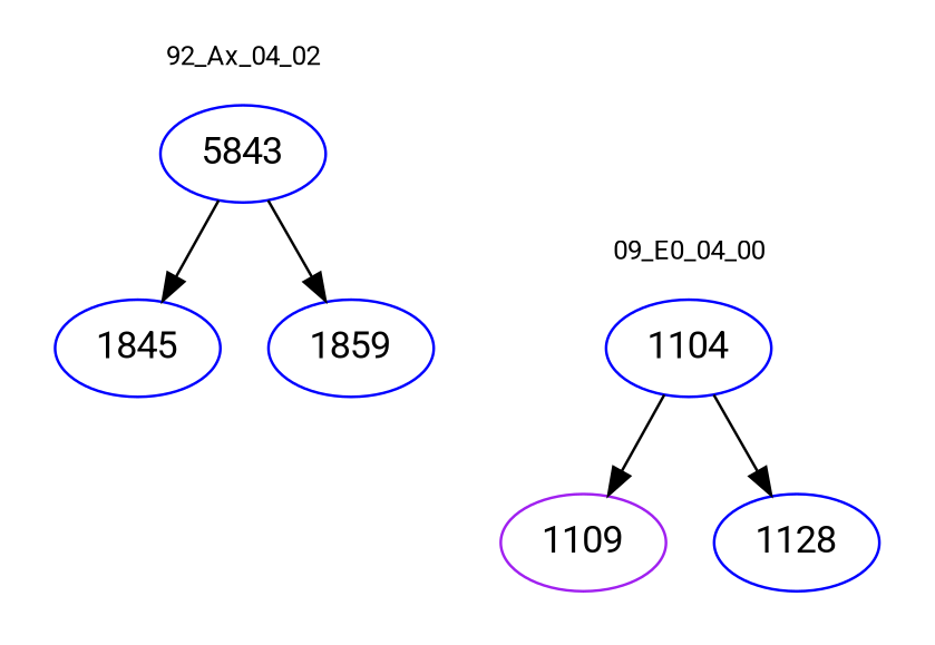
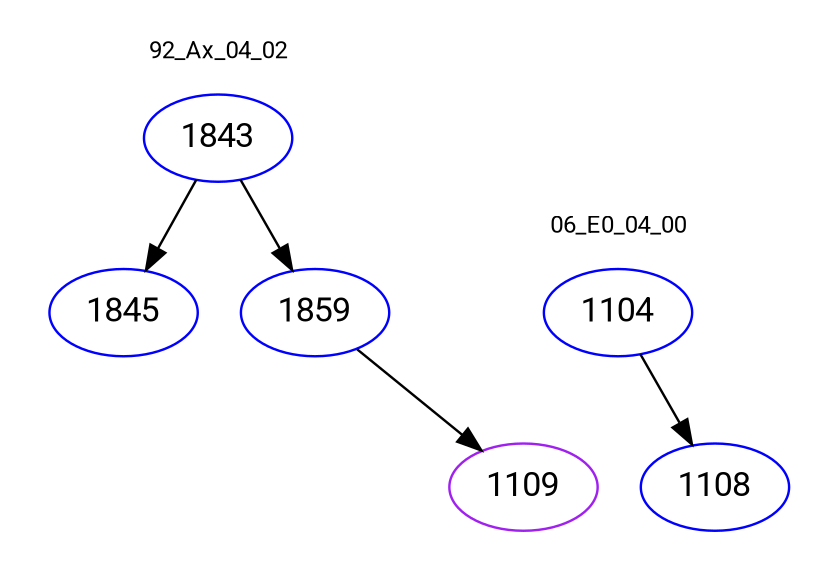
  digraph {
    fontname=Roboto
    node [color=blue fontname=Roboto]
    edge [color=black fontname=Roboto]
-   n1 [label=5843]
+   n1 [label=1843]
    n2 [label=1845]
    n3 [label=1859]
    n4 [label=1104]
-   n5 [label=1128]
+   n5 [label=1108]
    n6 [color=purple label=1109]
    subgraph cluster_1 {
      color=white
      fontsize=10
      label="92_Ax_04_02"
      n1
      n2
      n3
    }
    subgraph cluster_2 {
      color=white
      fontsize=10
-     label="09_E0_04_00"
+     label="06_E0_04_00"
      n4
      n5
      n6
    }
    n1 -> n2
    n1 -> n3
    n4 -> n5
-   n4 -> n6
+   n3 -> n6
  }
